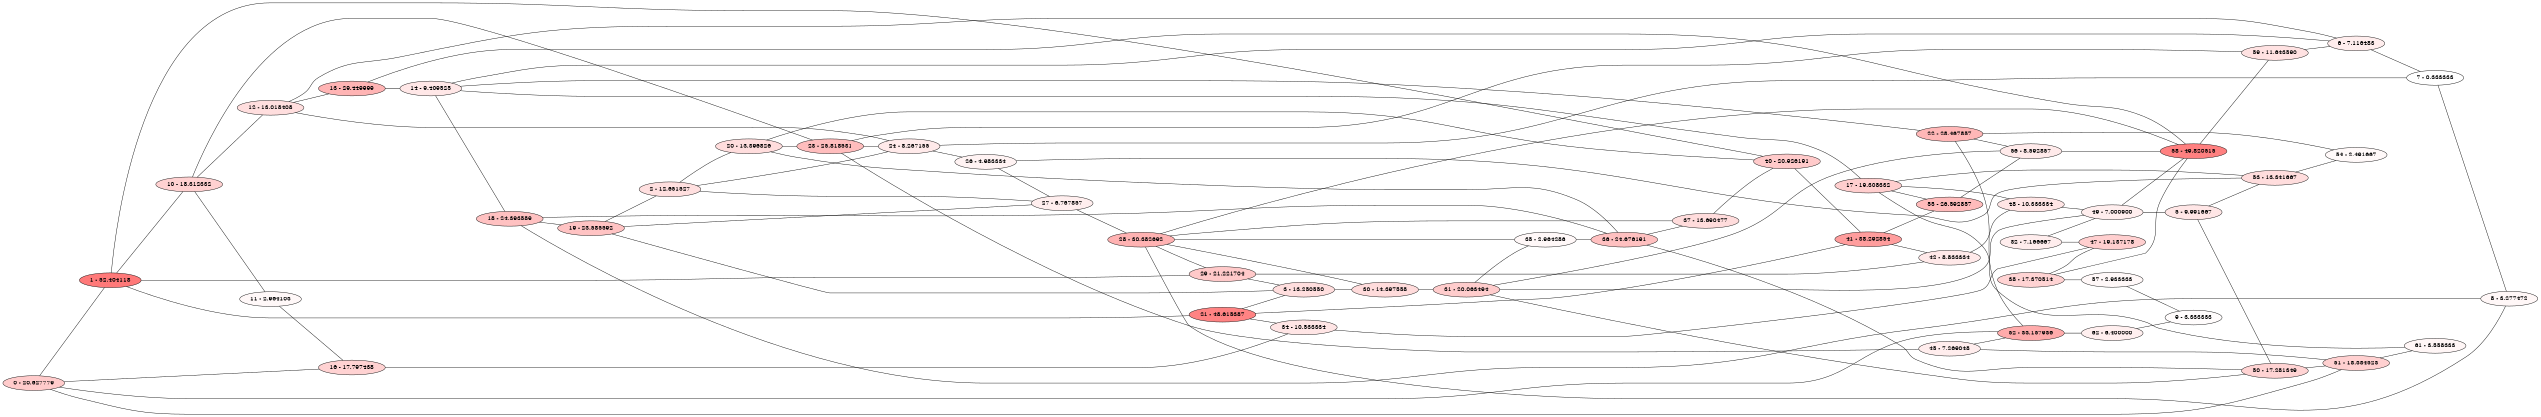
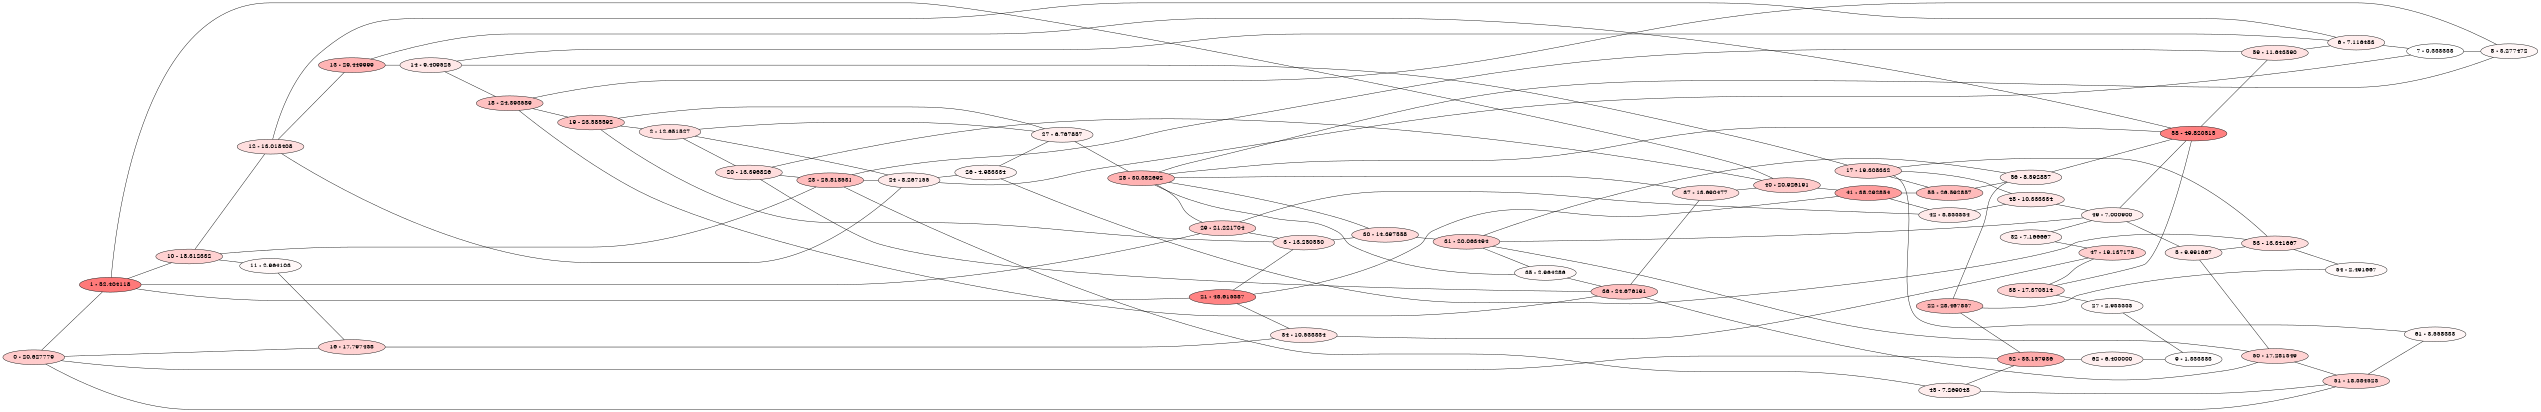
  graph {
    rankdir=LR
    node [style=filled]
    n1 [fillcolor="0.000 0.206278 1.000" label="0 - 20.627779"]
    n2 [fillcolor="0.000 0.177974 1.000" label="16 - 17.797438"]
    n3 [fillcolor="0.000 0.183845 1.000" label="51 - 18.384523"]
    n4 [fillcolor="0.000 0.331579 1.000" label="52 - 33.157936"]
    n5 [fillcolor="0.000 0.524041 1.000" label="1 - 52.404118"]
    n6 [fillcolor="0.000 0.105333 1.000" label="34 - 10.533334"]
    n7 [fillcolor="0.000 0.035583 1.000" label="61 - 3.558333"]
    n8 [fillcolor="0.000 0.064000 1.000" label="62 - 6.400000"]
    n9 [fillcolor="0.000 0.212217 1.000" label="29 - 21.221704"]
    n10 [fillcolor="0.000 0.486154 1.000" label="21 - 48.615387"]
    n11 [fillcolor="0.000 0.209262 1.000" label="40 - 20.926191"]
    n12 [fillcolor="0.000 0.183123 1.000" label="10 - 18.312332"]
    n13 [fillcolor="0.000 0.191372 1.000" label="47 - 19.137178"]
-   n14 [fillcolor="0.000 0.013333 1.000" label="9 - 3.333333"]
+   n14 [fillcolor="0.000 0.013333 1.000" label="9 - 1.333333"]
    n15 [fillcolor="0.000 0.132506 1.000" label="3 - 13.250550"]
    n16 [fillcolor="0.000 0.088333 1.000" label="42 - 8.833334"]
    n17 [fillcolor="0.000 0.382929 1.000" label="41 - 38.292854"]
    n18 [fillcolor="0.000 0.258185 1.000" label="23 - 25.818531"]
    n19 [fillcolor="0.000 0.029641 1.000" label="11 - 2.964103"]
    n20 [fillcolor="0.000 0.130184 1.000" label="12 - 13.018408"]
    n21 [fillcolor="0.000 0.143976 1.000" label="30 - 14.397558"]
    n22 [fillcolor="0.000 0.103333 1.000" label="48 - 10.333334"]
    n23 [fillcolor="0.000 0.265929 1.000" label="55 - 26.592857"]
    n24 [fillcolor="0.000 0.082672 1.000" label="24 - 8.267155"]
    n25 [fillcolor="0.000 0.116436 1.000" label="59 - 11.643590"]
    n26 [fillcolor="0.000 0.072690 1.000" label="45 - 7.269048"]
    n27 [fillcolor="0.000 0.071165 1.000" label="6 - 7.116483"]
    n28 [fillcolor="0.000 0.294500 1.000" label="13 - 29.449999"]
    n29 [fillcolor="0.000 0.003333 1.000" label="7 - 0.333333"]
    n30 [fillcolor="0.000 0.049833 1.000" label="26 - 4.983334"]
    n31 [fillcolor="0.000 0.498205 1.000" label="58 - 49.820515"]
    n32 [fillcolor="0.000 0.094095 1.000" label="14 - 9.409525"]
    n33 [fillcolor="0.000 0.032775 1.000" label="8 - 3.277472"]
    n34 [fillcolor="0.000 0.133417 1.000" label="53 - 13.341667"]
    n35 [fillcolor="0.000 0.067679 1.000" label="27 - 6.767857"]
    n36 [fillcolor="0.000 0.024917 1.000" label="54 - 2.491667"]
    n37 [fillcolor="0.000 0.284679 1.000" label="22 - 28.467857"]
    n38 [fillcolor="0.000 0.193083 1.000" label="17 - 19.308332"]
    n39 [fillcolor="0.000 0.243936 1.000" label="18 - 24.393589"]
    n40 [fillcolor="0.000 0.085929 1.000" label="56 - 8.592857"]
    n41 [fillcolor="0.000 0.246762 1.000" label="36 - 24.676191"]
    n42 [fillcolor="0.000 0.235856 1.000" label="19 - 23.585592"]
    n43 [fillcolor="0.000 0.070000 1.000" label="49 - 7.000900"]
    n44 [fillcolor="0.000 0.136905 1.000" label="37 - 13.690477"]
    n45 [fillcolor="0.000 0.172813 1.000" label="50 - 17.281349"]
    n46 [fillcolor="0.000 0.126515 1.000" label="2 - 12.651527"]
    n47 [fillcolor="0.000 0.099917 1.000" label="5 - 9.991667"]
    n48 [fillcolor="0.000 0.303827 1.000" label="28 - 30.382692"]
    n49 [fillcolor="0.000 0.133968 1.000" label="20 - 13.396826"]
    n50 [fillcolor="0.000 0.200635 1.000" label="31 - 20.063494"]
    n51 [fillcolor="0.000 0.029643 1.000" label="35 - 2.964286"]
    n52 [fillcolor="0.000 0.071667 1.000" label="32 - 7.166667"]
    n53 [fillcolor="0.000 0.173705 1.000" label="38 - 17.370514"]
-   n54 [fillcolor="0.000 0.029333 1.000" label="57 - 2.933333"]
+   n54 [fillcolor="0.000 0.029333 1.000" label="27 - 2.933333"]
    n1 -- n2
    n1 -- n3
    n1 -- n4
    n1 -- n5
    n2 -- n6
    n3 -- n7
    n4 -- n8
    n5 -- n9
    n5 -- n10
    n5 -- n11
    n5 -- n12
    n6 -- n13
    n8 -- n14
    n9 -- n15
    n9 -- n16
    n10 -- n6
    n10 -- n15
    n10 -- n17
    n11 -- n17
    n12 -- n18
    n12 -- n19
    n12 -- n20
    n15 -- n21
    n16 -- n22
    n17 -- n16
    n17 -- n23
    n18 -- n24
    n18 -- n25
    n18 -- n26
    n19 -- n2
    n20 -- n24
    n20 -- n27
    n20 -- n28
    n21 -- n50
    n22 -- n43
    n23 -- n40
    n24 -- n29
    n24 -- n30
    n25 -- n27
    n26 -- n3
    n26 -- n4
    n27 -- n29
    n28 -- n31
    n28 -- n32
    n29 -- n33
    n30 -- n34
    n30 -- n35
    n31 -- n25
    n32 -- n27
-   n32 -- n37
    n32 -- n38
    n32 -- n39
    n34 -- n36
    n35 -- n48
    n37 -- n4
    n37 -- n36
    n37 -- n40
    n38 -- n7
    n38 -- n22
    n38 -- n23
    n38 -- n34
    n39 -- n33
    n39 -- n41
    n39 -- n42
    n40 -- n31
    n41 -- n44
    n41 -- n45
    n42 -- n15
    n42 -- n35
    n42 -- n46
    n43 -- n31
    n43 -- n47
    n44 -- n11
    n45 -- n3
    n46 -- n24
    n46 -- n35
    n46 -- n49
    n47 -- n34
    n47 -- n45
    n48 -- n9
    n48 -- n21
    n48 -- n31
    n48 -- n33
    n48 -- n44
    n48 -- n51
    n49 -- n11
    n49 -- n18
    n49 -- n41
    n50 -- n40
    n50 -- n43
    n50 -- n45
    n50 -- n51
    n51 -- n41
    n52 -- n13
    n52 -- n43
    n53 -- n13
    n53 -- n31
    n53 -- n54
    n54 -- n14
  }
